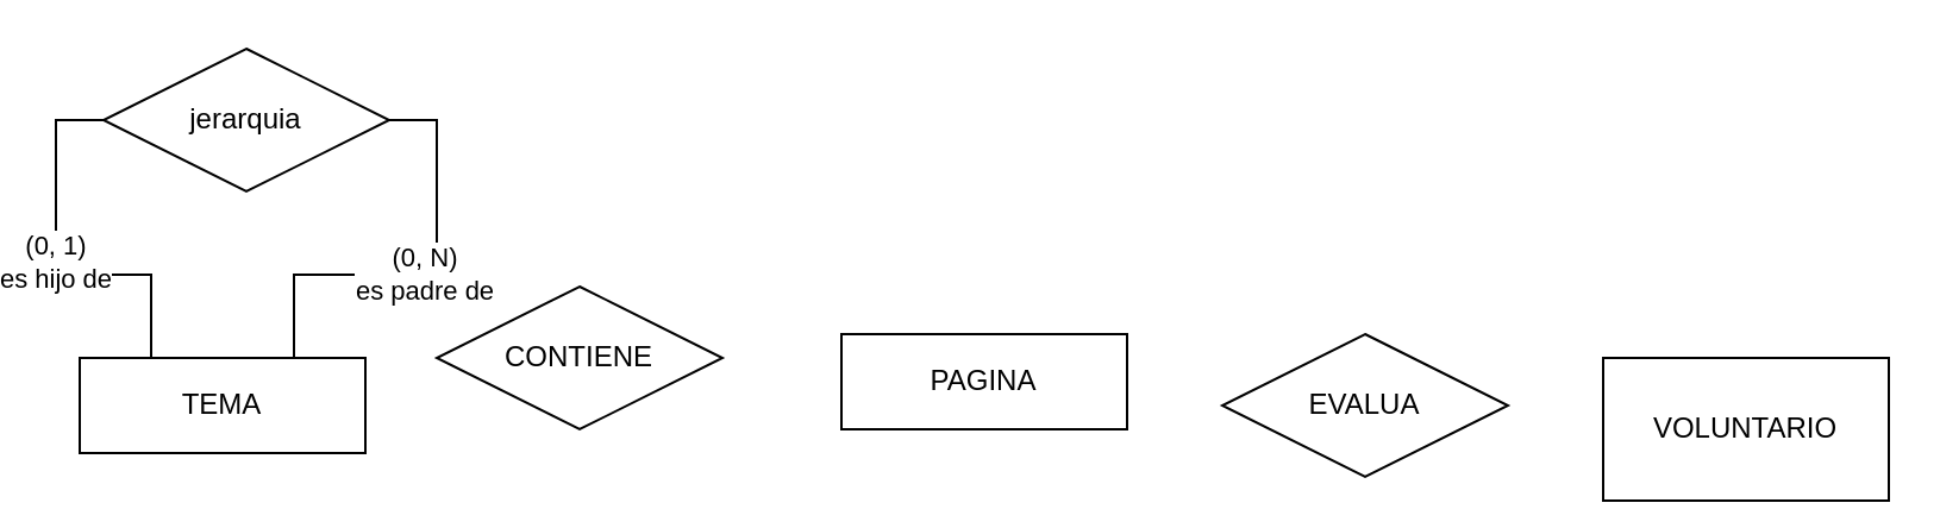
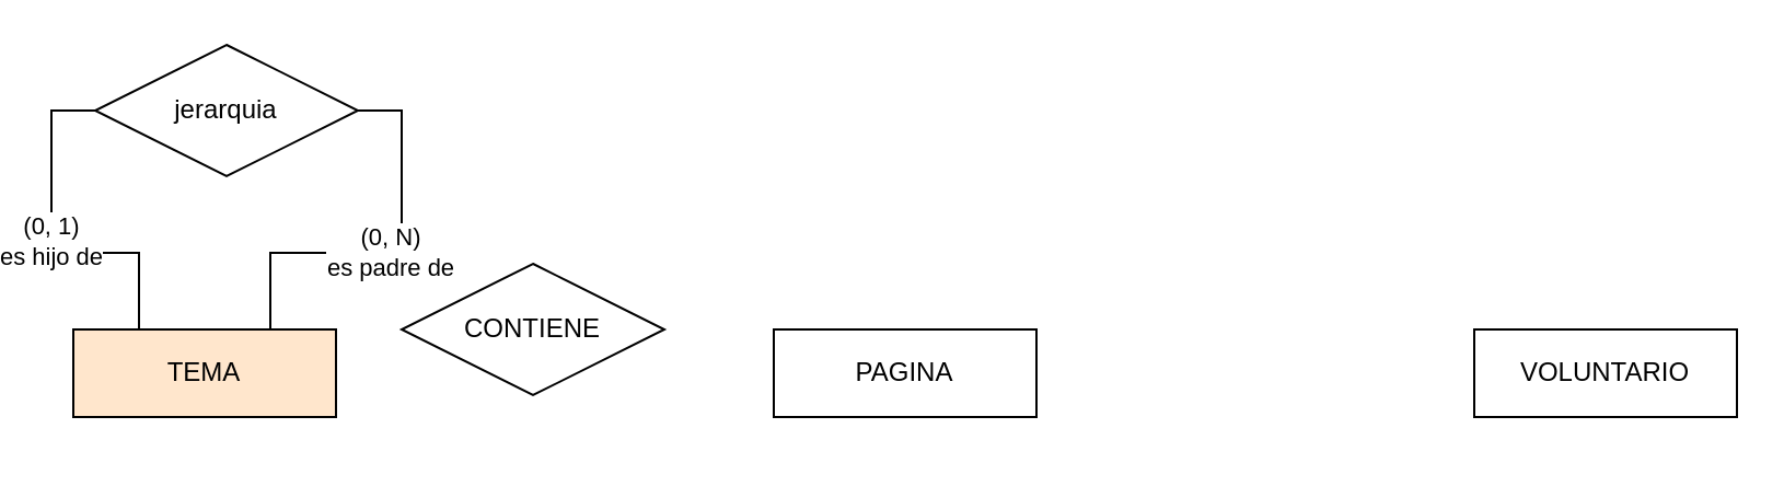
  <mxCell id="0" />
  <mxCell id="1" parent="0" />
- <mxCell id="2" value="TEMA" style="whiteSpace=wrap;html=1;align=center;" vertex="1" parent="1"><mxGeometry x="20" y="150" width="120" height="40" as="geometry" /></mxCell>
- <mxCell id="3" value="PAGINA" style="whiteSpace=wrap;html=1;align=center;" vertex="1" parent="1"><mxGeometry x="340" y="140" width="120" height="40" as="geometry" /></mxCell>
- <mxCell id="4" value="VOLUNTARIO" style="whiteSpace=wrap;html=1;align=center;" vertex="1" parent="1"><mxGeometry x="660" y="150" width="120" height="60" as="geometry" /></mxCell>
+ <mxCell id="2" value="TEMA" style="whiteSpace=wrap;html=1;align=center;fillColor=#ffe6cc;" vertex="1" parent="1"><mxGeometry x="20" y="150" width="120" height="40" as="geometry" /></mxCell>
+ <mxCell id="3" value="PAGINA" style="whiteSpace=wrap;html=1;align=center;" vertex="1" parent="1"><mxGeometry x="340" y="150" width="120" height="40" as="geometry" /></mxCell>
+ <mxCell id="4" value="VOLUNTARIO" style="whiteSpace=wrap;html=1;align=center;" vertex="1" parent="1"><mxGeometry x="660" y="150" width="120" height="40" as="geometry" /></mxCell>
  <mxCell id="5" value="CONTIENE" style="shape=rhombus;perimeter=rhombusPerimeter;whiteSpace=wrap;html=1;align=center;" vertex="1" parent="1"><mxGeometry x="170" y="120" width="120" height="60" as="geometry" /></mxCell>
- <mxCell id="6" value="EVALUA" style="shape=rhombus;perimeter=rhombusPerimeter;whiteSpace=wrap;html=1;align=center;" vertex="1" parent="1"><mxGeometry x="500" y="140" width="120" height="60" as="geometry" /></mxCell>
  <mxCell id="7" value="(0, 1)&lt;br&gt;es hijo de" style="edgeStyle=orthogonalEdgeStyle;rounded=0;orthogonalLoop=1;jettySize=auto;html=1;entryX=0.25;entryY=0;entryDx=0;entryDy=0;exitX=0;exitY=0.5;exitDx=0;exitDy=0;endArrow=none;endFill=0;" edge="1" parent="1" source="9" target="2"><mxGeometry relative="1" as="geometry" /></mxCell>
  <mxCell id="8" value="(0, N)&lt;br&gt;es padre de" style="edgeStyle=orthogonalEdgeStyle;rounded=0;orthogonalLoop=1;jettySize=auto;html=1;entryX=0.75;entryY=0;entryDx=0;entryDy=0;exitX=1;exitY=0.5;exitDx=0;exitDy=0;endArrow=none;endFill=0;" edge="1" parent="1" source="9" target="2"><mxGeometry relative="1" as="geometry" /></mxCell>
  <mxCell id="9" value="jerarquia" style="shape=rhombus;perimeter=rhombusPerimeter;whiteSpace=wrap;html=1;align=center;" vertex="1" parent="1"><mxGeometry x="30" y="20" width="120" height="60" as="geometry" /></mxCell>
